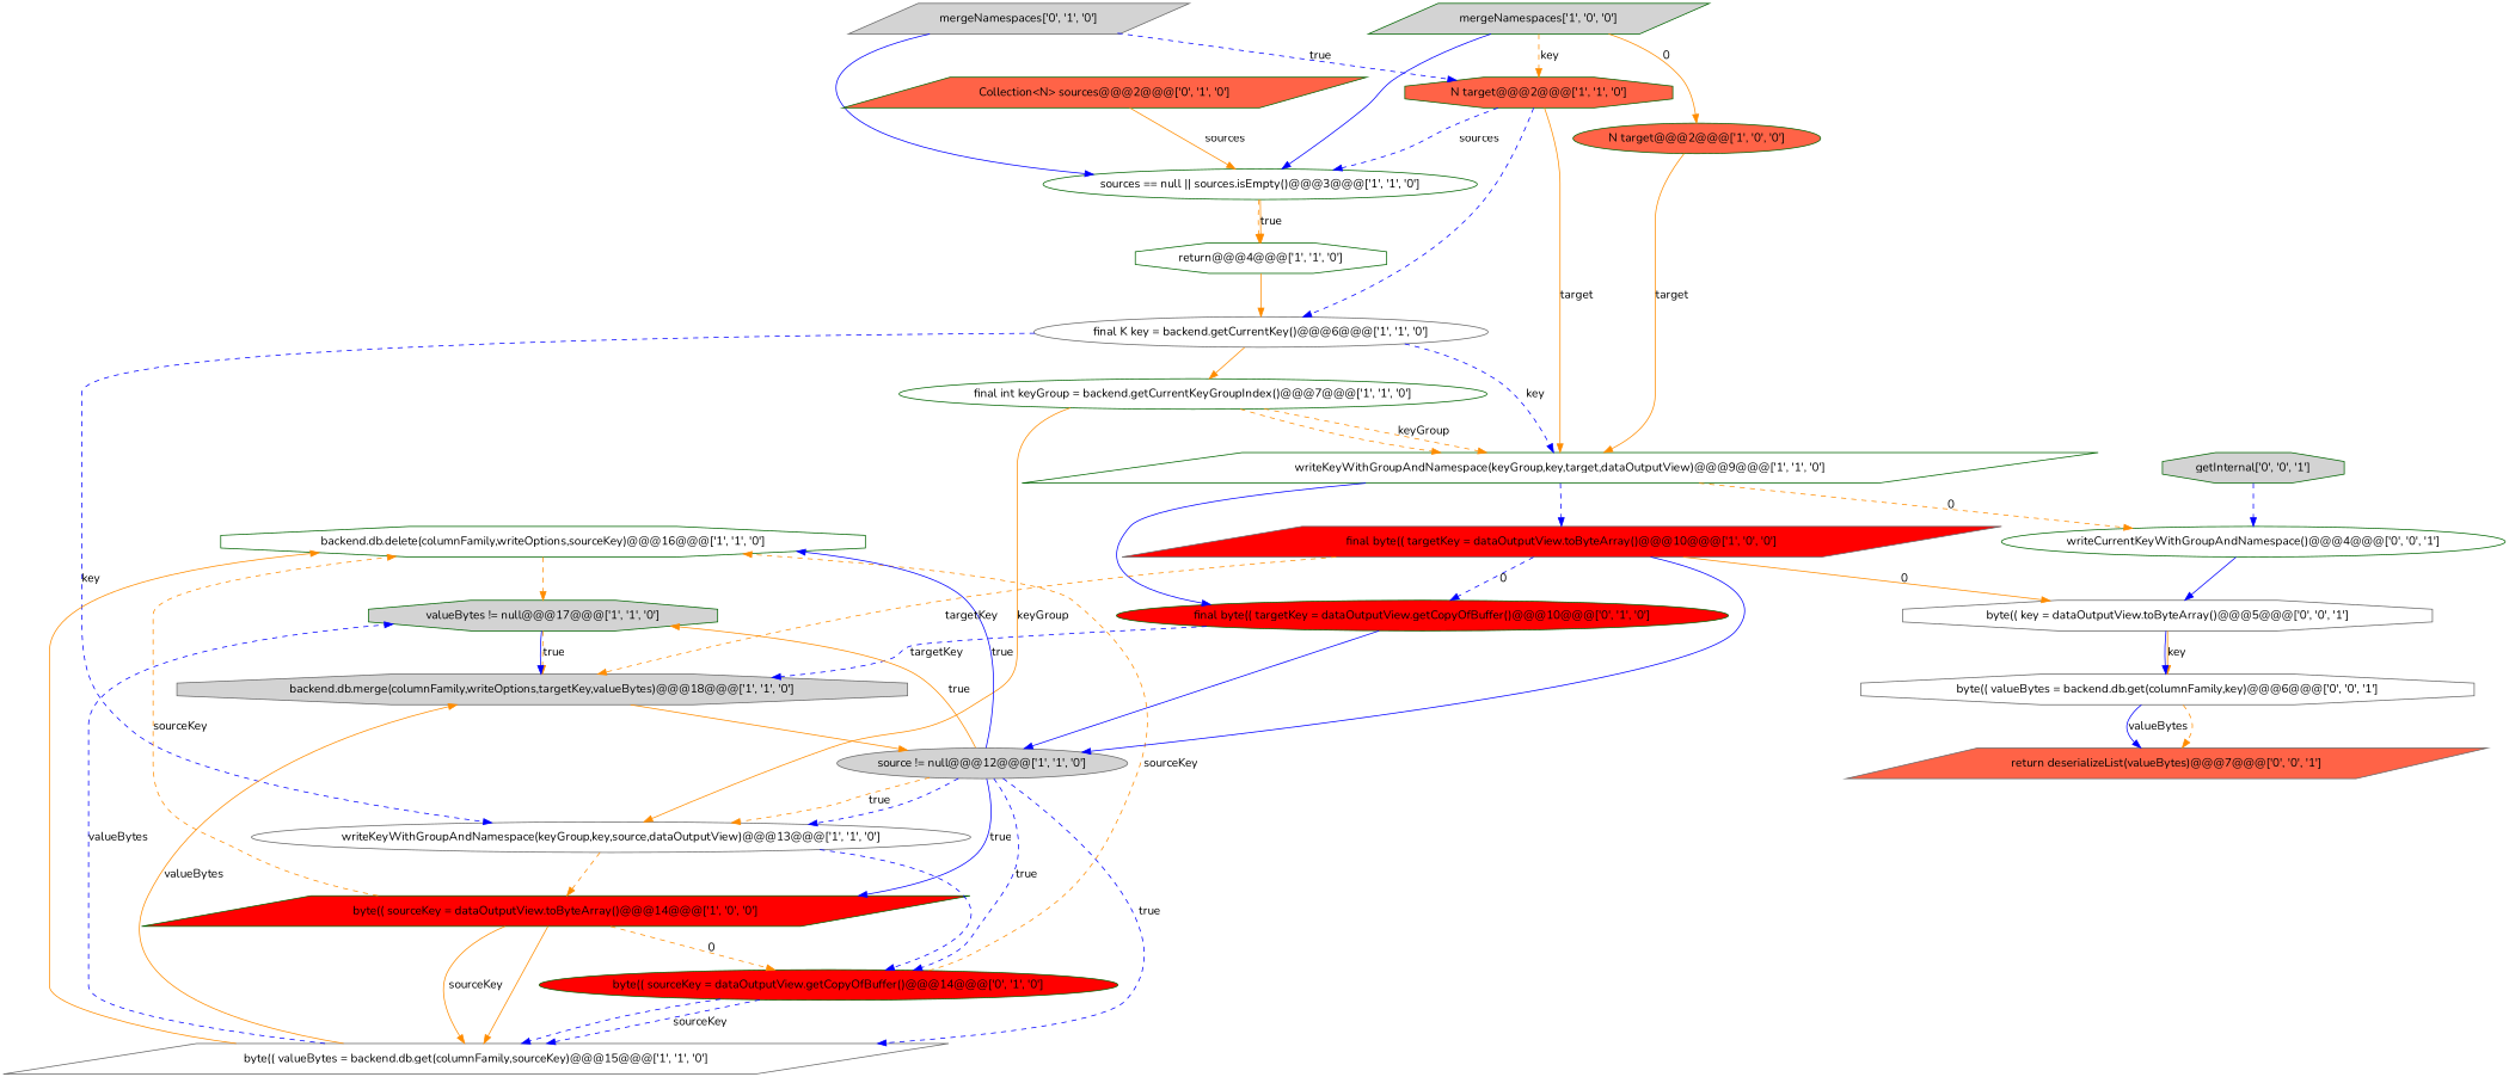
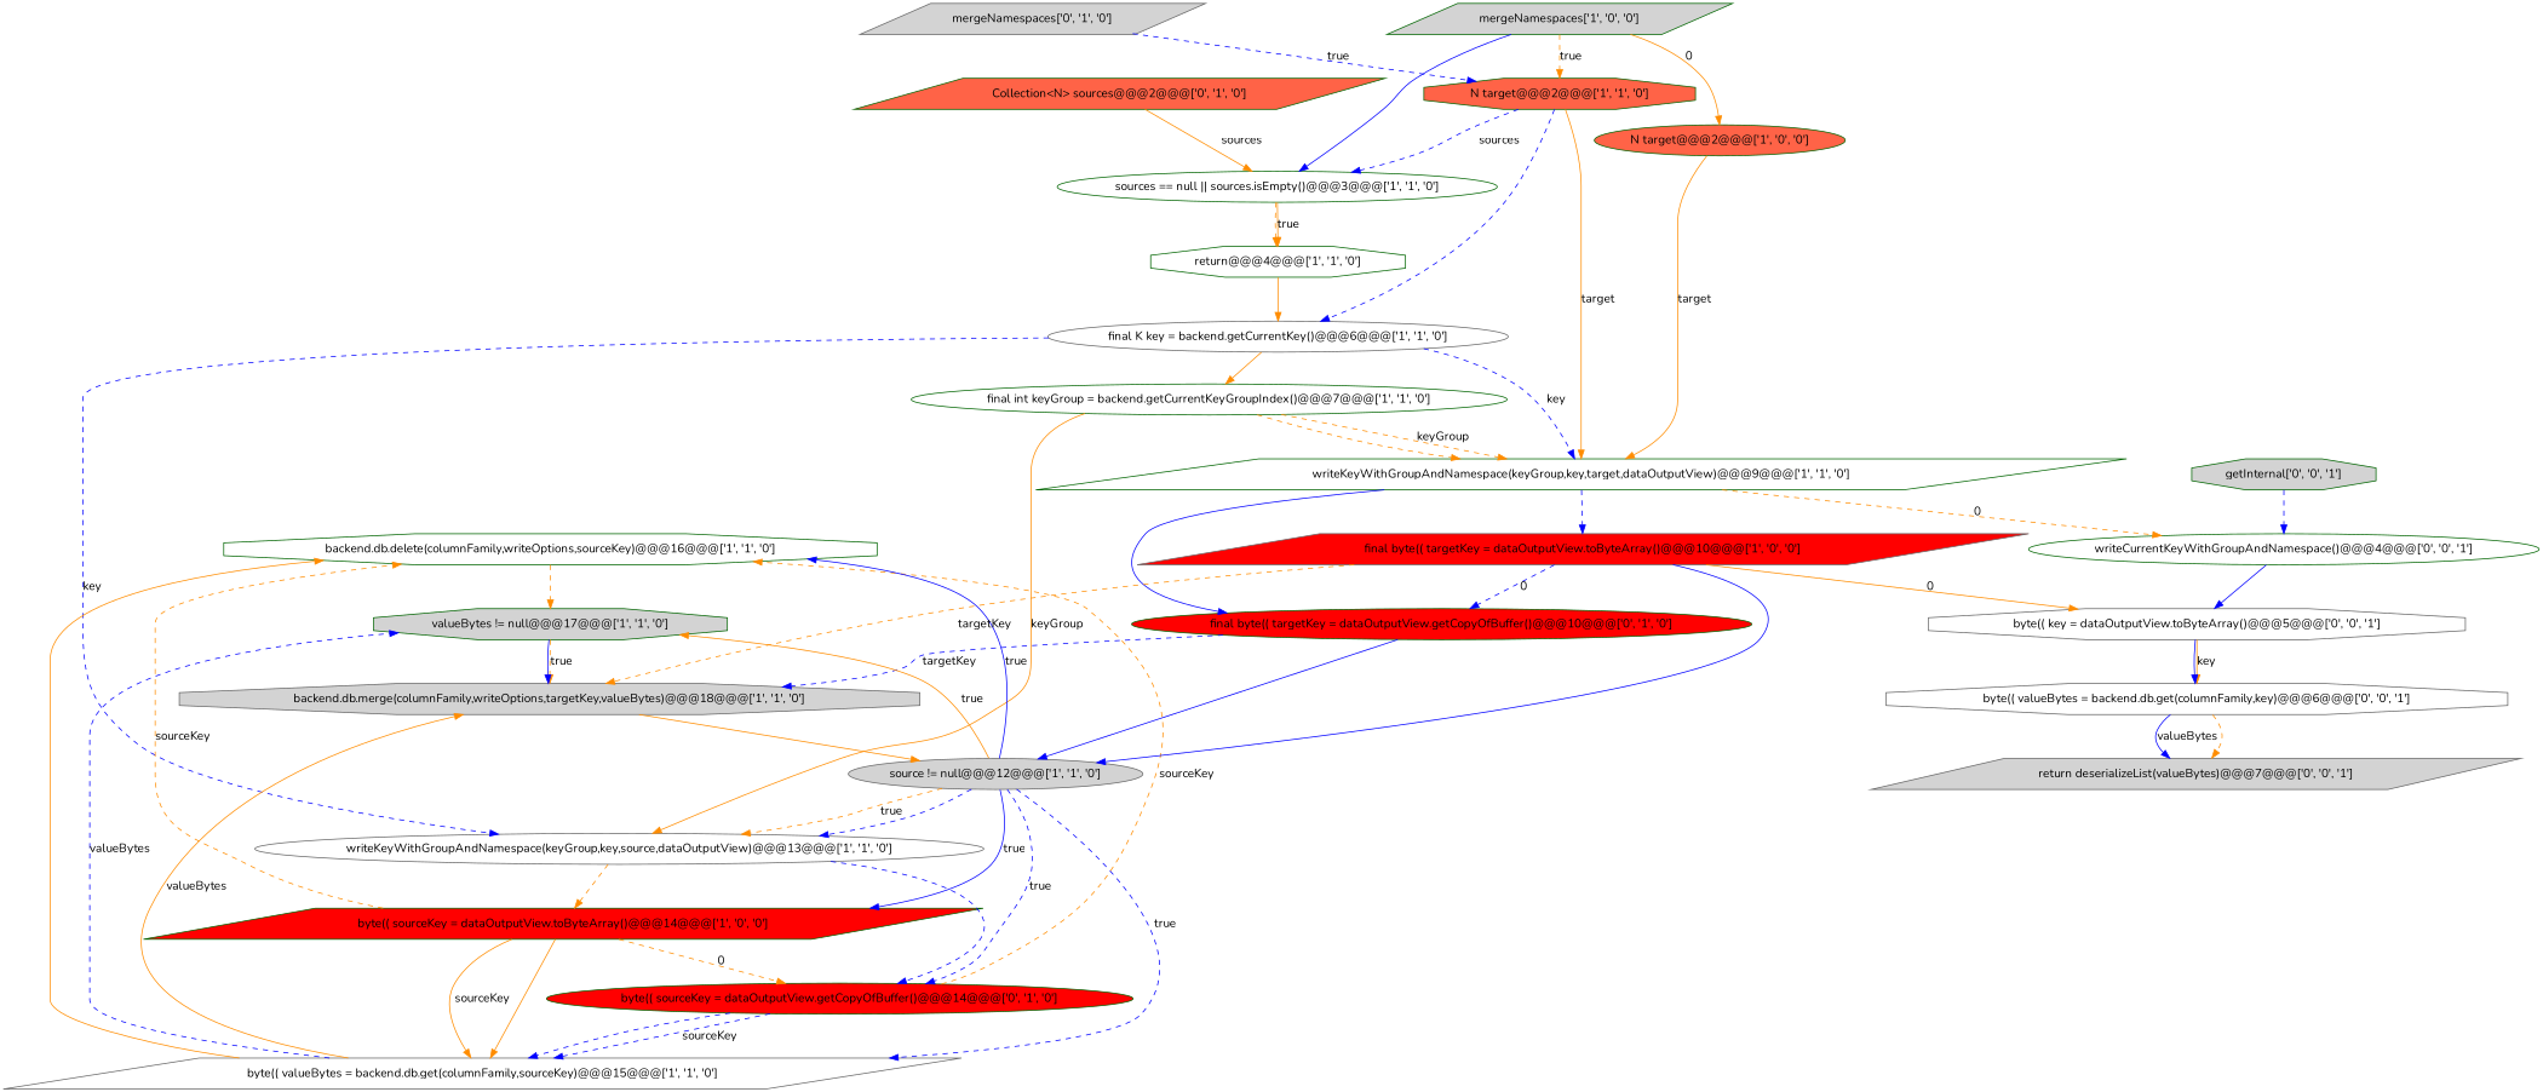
  digraph {
    fontname=Nunito
    node [color=darkgreen fillcolor=white fontname=Nunito shape=ellipse style=filled]
    edge [color=darkorange fontname=Nunito style=dashed]
    n1 [label="backend.db.delete(columnFamily,writeOptions,sourceKey)@@@16@@@['1', '1', '0']" shape=octagon]
    n2 [fillcolor=lightgray label="valueBytes != null@@@17@@@['1', '1', '0']" shape=octagon]
    n3 [color=gray40 fillcolor=lightgray label="backend.db.merge(columnFamily,writeOptions,targetKey,valueBytes)@@@18@@@['1', '1', '0']" shape=octagon]
    n4 [color=gray40 fillcolor=lightgray label="mergeNamespaces['0', '1', '0']" shape=parallelogram]
    n5 [label="sources == null || sources.isEmpty()@@@3@@@['1', '1', '0']"]
    n6 [fillcolor=tomato label="N target@@@2@@@['1', '1', '0']" shape=octagon]
    n7 [label="return@@@4@@@['1', '1', '0']" shape=octagon]
    n8 [color=gray40 label="final K key = backend.getCurrentKey()@@@6@@@['1', '1', '0']"]
    n9 [label="writeKeyWithGroupAndNamespace(keyGroup,key,target,dataOutputView)@@@9@@@['1', '1', '0']" shape=parallelogram]
    n10 [fillcolor=tomato label="Collection<N> sources@@@2@@@['0', '1', '0']" shape=parallelogram]
    n11 [fillcolor=lightgray label="mergeNamespaces['1', '0', '0']" shape=parallelogram]
    n12 [fillcolor=tomato label="N target@@@2@@@['1', '0', '0']"]
    n13 [color=gray40 label="writeKeyWithGroupAndNamespace(keyGroup,key,source,dataOutputView)@@@13@@@['1', '1', '0']"]
    n14 [label="final int keyGroup = backend.getCurrentKeyGroupIndex()@@@7@@@['1', '1', '0']"]
    n15 [fillcolor=red label="byte(( sourceKey = dataOutputView.toByteArray()@@@14@@@['1', '0', '0']" shape=parallelogram]
    n16 [fillcolor=red label="byte(( sourceKey = dataOutputView.getCopyOfBuffer()@@@14@@@['0', '1', '0']"]
    n17 [color=gray40 label="byte(( valueBytes = backend.db.get(columnFamily,sourceKey)@@@15@@@['1', '1', '0']" shape=parallelogram]
    n18 [fillcolor=red label="final byte(( targetKey = dataOutputView.getCopyOfBuffer()@@@10@@@['0', '1', '0']"]
    n19 [color=gray40 fillcolor=lightgray label="source != null@@@12@@@['1', '1', '0']"]
    n20 [label="writeCurrentKeyWithGroupAndNamespace()@@@4@@@['0', '0', '1']"]
    n21 [color=gray40 fillcolor=red label="final byte(( targetKey = dataOutputView.toByteArray()@@@10@@@['1', '0', '0']" shape=parallelogram]
    n22 [color=gray40 label="byte(( valueBytes = backend.db.get(columnFamily,key)@@@6@@@['0', '0', '1']" shape=octagon]
-   n23 [color=gray40 fillcolor=tomato label="return deserializeList(valueBytes)@@@7@@@['0', '0', '1']" shape=parallelogram]
+   n23 [color=gray40 fillcolor=lightgray label="return deserializeList(valueBytes)@@@7@@@['0', '0', '1']" shape=parallelogram]
    n24 [color=gray40 label="byte(( key = dataOutputView.toByteArray()@@@5@@@['0', '0', '1']" shape=octagon]
    n25 [fillcolor=lightgray label="getInternal['0', '0', '1']" shape=octagon]
    n1 -> n2
    n2 -> n3 [label=true]
    n2 -> n3 [color=blue style=solid]
    n3 -> n19 [style=solid]
-   n4 -> n5 [color=blue style=solid]
    n4 -> n6 [color=blue label=true]
    n5 -> n7
    n5 -> n7 [label=true style=solid]
    n6 -> n5 [color=blue label=sources]
    n6 -> n8 [color=blue]
    n6 -> n9 [label=target style=solid]
    n7 -> n8 [style=solid]
    n8 -> n9 [color=blue label=key]
    n8 -> n13 [color=blue label=key]
    n8 -> n14 [style=solid]
    n9 -> n18 [color=blue style=solid]
    n9 -> n20 [label=0]
    n9 -> n21 [color=blue]
    n10 -> n5 [label=sources style=solid]
    n11 -> n5 [color=blue style=solid]
-   n11 -> n6 [label=key]
+   n11 -> n6 [label=true]
    n11 -> n12 [label=0 style=solid]
    n12 -> n9 [label=target style=solid]
    n13 -> n15
    n13 -> n16 [color=blue]
    n14 -> n9 [label=keyGroup]
    n14 -> n9
    n14 -> n13 [label=keyGroup style=solid]
    n15 -> n1 [label=sourceKey]
    n15 -> n16 [label=0]
    n15 -> n17 [label=sourceKey style=solid]
    n15 -> n17 [style=solid]
    n16 -> n1 [label=sourceKey]
    n16 -> n17 [color=blue label=sourceKey]
    n16 -> n17 [color=blue]
    n17 -> n1 [style=solid]
    n17 -> n2 [color=blue label=valueBytes]
    n17 -> n3 [label=valueBytes style=solid]
    n18 -> n3 [color=blue label=targetKey]
    n18 -> n19 [color=blue style=solid]
    n19 -> n1 [color=blue label=true style=solid]
    n19 -> n2 [label=true style=solid]
    n19 -> n13 [color=blue]
    n19 -> n13 [label=true]
    n19 -> n15 [color=blue label=true style=solid]
    n19 -> n16 [color=blue label=true]
    n19 -> n17 [color=blue label=true]
    n20 -> n24 [color=blue style=solid]
    n21 -> n3 [label=targetKey]
    n21 -> n18 [color=blue label=0]
    n21 -> n19 [color=blue style=solid]
    n21 -> n24 [label=0 style=solid]
    n22 -> n23
    n22 -> n23 [color=blue label=valueBytes style=solid]
    n24 -> n22 [label=key style=solid]
    n24 -> n22 [color=blue style=solid]
    n25 -> n20 [color=blue]
  }
